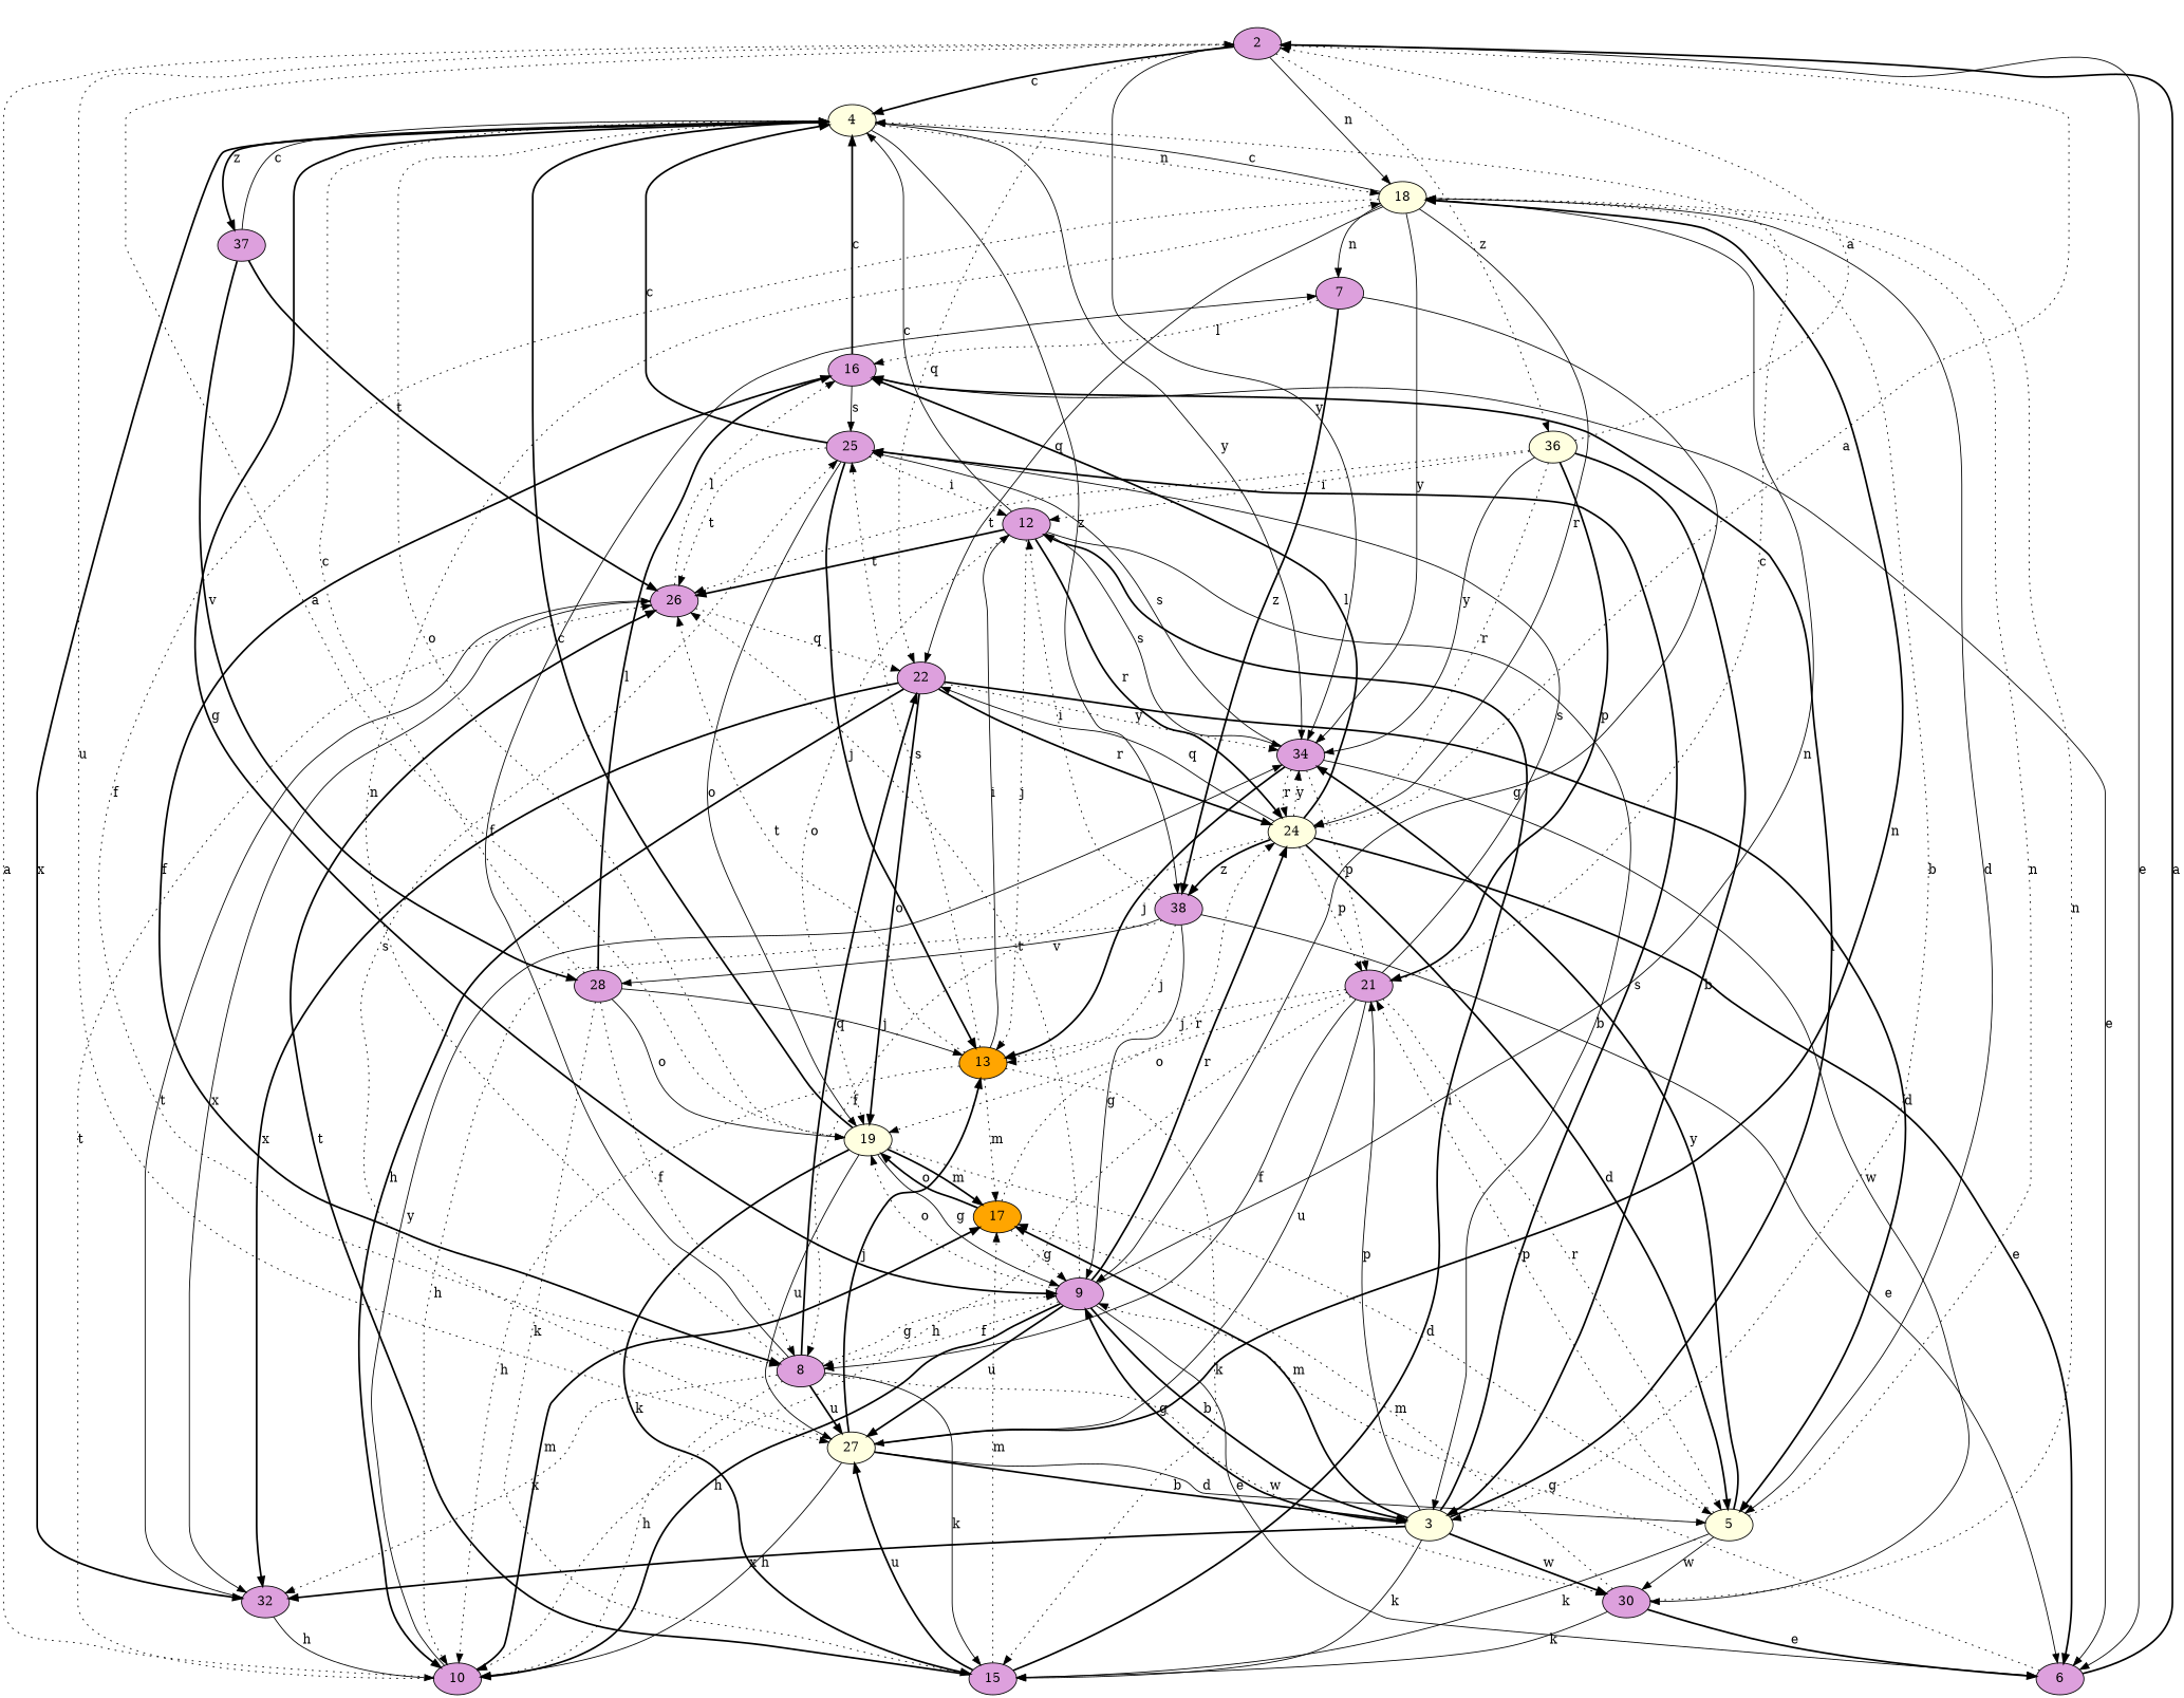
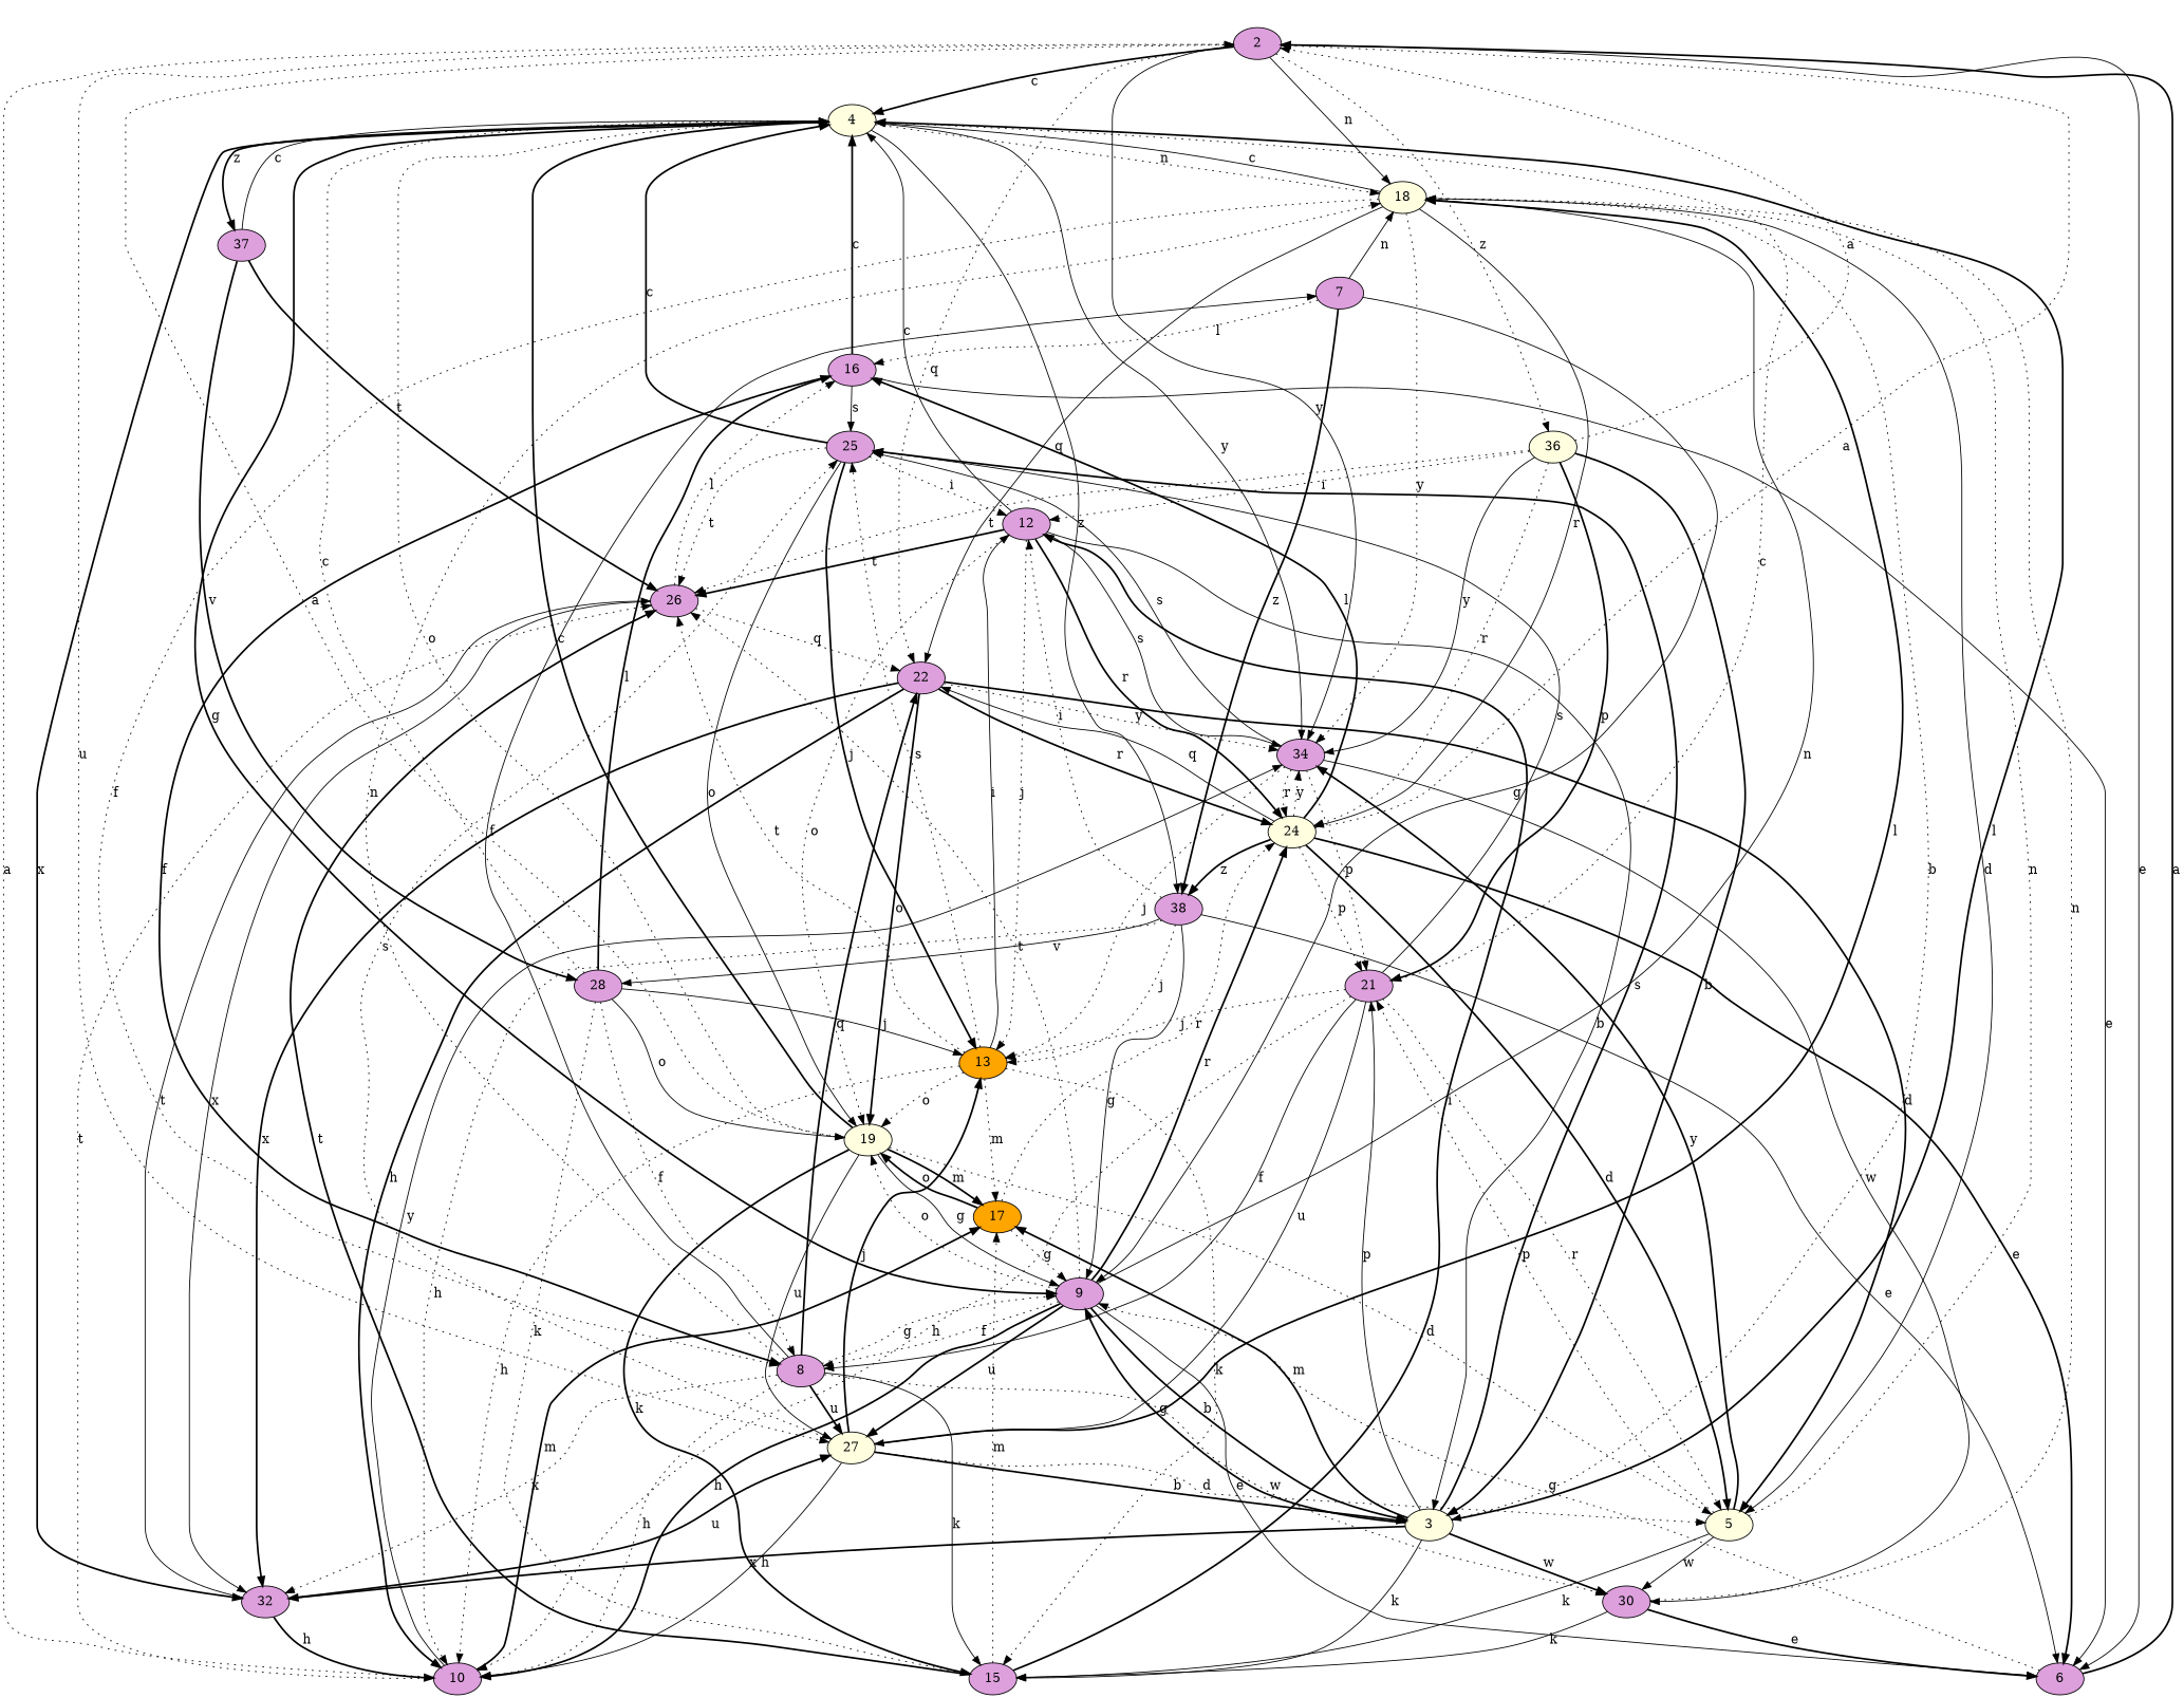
  strict digraph {
    node [fillcolor=plum style=filled]
    edge [style=dotted]
    n1 [label=2]
    4 [fillcolor=lightyellow]
    6
    18 [fillcolor=lightyellow]
    22
    27 [fillcolor=lightyellow]
    34
    36 [fillcolor=lightyellow]
    9
    32
    19 [fillcolor=lightyellow]
    37
    38
    3 [fillcolor=lightyellow]
    5 [fillcolor=lightyellow]
    8
    24 [fillcolor=lightyellow]
    10
    25
    13 [fillcolor=orange]
    21
    30
    26
    12
    15
    16
    17 [fillcolor=orange]
    28
    7
    n1 -> 4 [label=c style=bold]
    n1 -> 6 [label=e style=solid]
    n1 -> 18 [label=n style=solid]
    n1 -> 22 [label=q]
    n1 -> 27 [label=u]
    n1 -> 34 [label=y style=solid]
    n1 -> 36 [label=z]
    4 -> 18 [label=n]
    4 -> 34 [label=y style=solid]
    4 -> 9 [label=g style=bold]
    4 -> 32 [label=x style=bold]
    4 -> 19 [label=o]
    4 -> 37 [label=z style=bold]
    4 -> 38 [label=z style=solid]
    6 -> n1 [label=a style=bold]
    6 -> 9 [label=g]
    18 -> 4 [label=c style=solid]
    18 -> 22 [label=q style=solid]
-   18 -> 34 [label=y style=solid]
+   18 -> 34 [label=y]
    18 -> 3 [label=b]
    18 -> 5 [label=d style=solid]
    18 -> 8 [label=f]
    18 -> 24 [label=r style=solid]
    22 -> 34 [label=y]
    22 -> 32 [label=x style=bold]
    22 -> 19 [label=o style=bold]
    22 -> 5 [label=d style=bold]
    22 -> 24 [label=r style=bold]
    22 -> 10 [label=h style=bold]
-   27 -> 18 [label=n style=bold]
+   27 -> 18 [label=l style=bold]
    27 -> 3 [label=b style=bold]
-   27 -> 5 [label=d style=solid]
+   27 -> 5 [label=d]
    27 -> 10 [label=h style=solid]
    27 -> 25 [label=s]
    27 -> 13 [label=j style=bold]
    34 -> 24 [label=r]
    34 -> 25 [label=s style=solid]
-   34 -> 13 [label=j style=bold]
+   34 -> 13 [label=j]
    34 -> 21 [label=p]
    34 -> 30 [label=w style=solid]
    36 -> n1 [label=a]
    36 -> 34 [label=y style=solid]
    36 -> 3 [label=b style=bold]
    36 -> 24 [label=r]
    36 -> 21 [label=p style=bold]
    36 -> 26 [label=t]
    36 -> 12 [label=i]
    9 -> 6 [label=e style=solid]
    9 -> 18 [label=n style=solid]
    9 -> 27 [label=u style=bold]
    9 -> 19 [label=o]
    9 -> 3 [label=b style=bold]
    9 -> 8 [label=f]
    9 -> 24 [label=r style=bold]
    9 -> 10 [label=h style=bold]
    9 -> 26 [label=t]
-   15 -> 27 [label=u style=bold]
-   32 -> 10 [label=h style=solid]
+   32 -> 27 [label=u style=bold]
+   32 -> 10 [label=h style=bold]
    32 -> 26 [label=t style=solid]
    19 -> n1 [label=a]
    19 -> 4 [label=c style=bold]
    19 -> 27 [label=u style=solid]
    19 -> 9 [label=g style=solid]
    19 -> 5 [label=d]
    19 -> 15 [label=k style=bold]
    19 -> 17 [label=m style=bold]
    37 -> 4 [label=c style=solid]
    37 -> 26 [label=t style=bold]
    37 -> 28 [label=v style=bold]
    38 -> 6 [label=e style=solid]
    38 -> 9 [label=g style=solid]
    38 -> 10 [label=h]
    38 -> 13 [label=j]
    38 -> 12 [label=i]
    38 -> 28 [label=v style=solid]
    3 -> 9 [label=g style=bold]
    3 -> 32 [label=x style=bold]
    3 -> 25 [label=s style=bold]
    3 -> 21 [label=p style=solid]
    3 -> 30 [label=w style=bold]
    3 -> 15 [label=k style=solid]
-   3 -> 16 [label=l style=bold]
+   3 -> 4 [label=l style=bold]
    3 -> 17 [label=m style=bold]
    5 -> 18 [label=n]
    5 -> 34 [label=y style=bold]
    5 -> 21 [label=p]
    5 -> 30 [label=w style=solid]
    5 -> 15 [label=k style=solid]
    8 -> 18 [label=n]
    8 -> 22 [label=q style=bold]
    8 -> 27 [label=u style=bold]
    8 -> 9 [label=g]
    8 -> 32 [label=x]
    8 -> 10 [label=h]
    8 -> 30 [label=w]
    8 -> 15 [label=k style=solid]
    8 -> 7 [label=f style=solid]
    24 -> n1 [label=a]
    24 -> 6 [label=e style=bold]
    24 -> 22 [label=q style=solid]
    24 -> 34 [label=y]
    24 -> 38 [label=z style=bold]
    24 -> 5 [label=d style=bold]
-   24 -> 8 [label=f]
    24 -> 21 [label=p]
    24 -> 16 [label=l style=bold]
    10 -> n1 [label=a]
    10 -> 34 [label=y style=solid]
    10 -> 26 [label=t]
    10 -> 17 [label=m style=bold]
    25 -> 4 [label=c style=bold]
    25 -> 19 [label=o style=solid]
    25 -> 13 [label=j style=bold]
    25 -> 26 [label=t]
    25 -> 12 [label=i]
    13 -> 10 [label=h]
    13 -> 25 [label=s]
    13 -> 26 [label=t]
    13 -> 12 [label=i style=solid]
    13 -> 15 [label=k]
    13 -> 17 [label=m]
    21 -> 4 [label=c]
    21 -> 27 [label=u style=solid]
-   21 -> 19 [label=o]
+   13 -> 19 [label=o]
    21 -> 5 [label=r]
    21 -> 8 [label=f style=solid]
    21 -> 10 [label=h]
    21 -> 25 [label=s style=solid]
    21 -> 13 [label=j]
    30 -> 6 [label=e style=bold]
    30 -> 18 [label=n]
    30 -> 15 [label=k style=solid]
-   30 -> 17 [label=m]
    26 -> 22 [label=q]
    26 -> 32 [label=x style=solid]
    26 -> 16 [label=l]
    12 -> 4 [label=c style=solid]
    12 -> 34 [label=s style=solid]
    12 -> 19 [label=o]
    12 -> 3 [label=b style=solid]
    12 -> 24 [label=r style=bold]
    12 -> 13 [label=j]
    12 -> 26 [label=t style=bold]
    15 -> 26 [label=t style=bold]
    15 -> 12 [label=i style=bold]
    15 -> 17 [label=m]
    16 -> 4 [label=c style=bold]
    16 -> 6 [label=e style=solid]
    16 -> 8 [label=f style=bold]
    16 -> 25 [label=s style=solid]
    17 -> 9 [label=g]
    17 -> 19 [label=o style=bold]
    17 -> 24 [label=r]
    28 -> 4 [label=c]
    28 -> 19 [label=o style=solid]
    28 -> 8 [label=f]
    28 -> 13 [label=j style=solid]
    28 -> 15 [label=k]
    28 -> 16 [label=l style=bold]
-   18 -> 7 [label=n style=solid]
+   7 -> 18 [label=n style=solid]
    7 -> 9 [label=g style=solid]
    7 -> 38 [label=z style=bold]
    7 -> 16 [label=l]
  }
